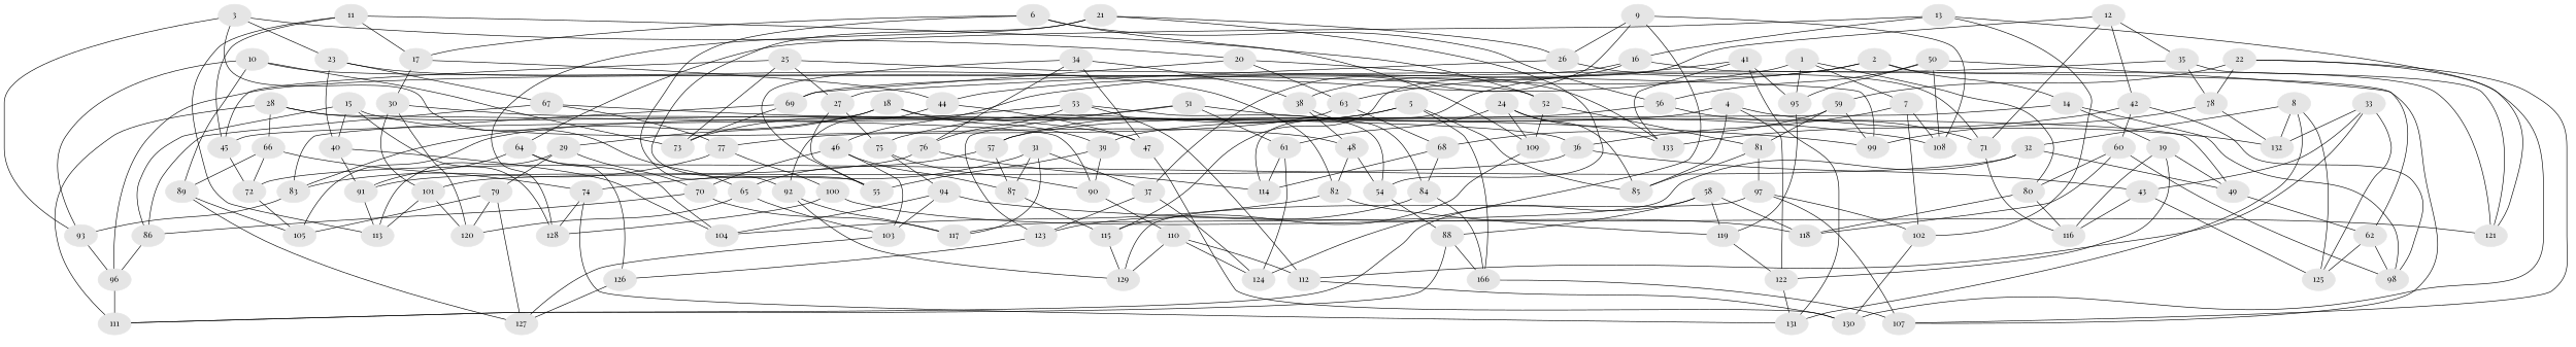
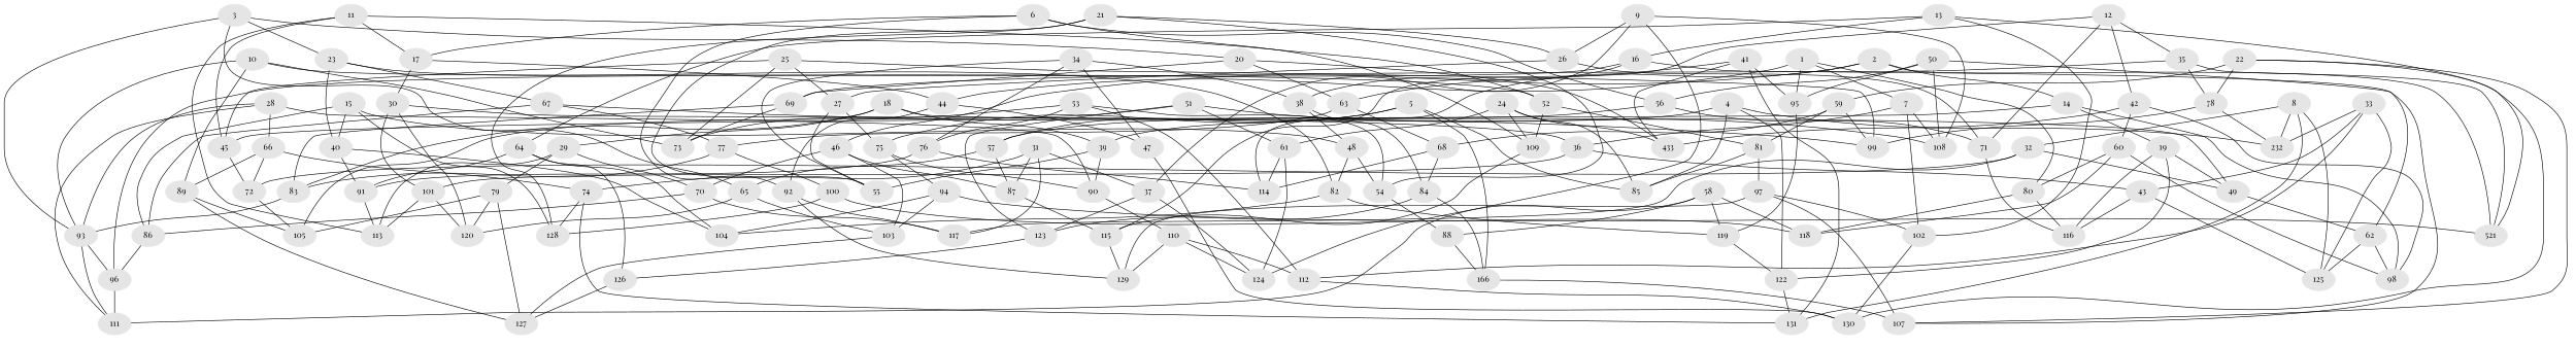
  graph {
    fontname="Playfair Display"
    node [color=gray90 fontname="Playfair Display" style=filled]
    edge [fontname="Playfair Display"]
    1
    7
    44
    80
    95
    36
    102
    108
    92
    47
    116
    118
    119
    2
    14
    46
    114
-   121
+   121 [label=521]
    45
    19
    98
    70
    87
    103
    3
    20
    23
    65
    93
    63
    69
-   133
+   133 [label=433]
    40
    67
    82
    120
    96
    4
    39
    85
    122
-   132
+   132 [label=232]
    55
    90
    131
    5
    57
    75
    n49 [label=166]
    94
    107
    6
    17
    56
    109
    30
    71
    117
    129
    115
    101
    43
    130
    8
    32
    125
    49
    72
    9
    26
    37
    124
    27
    123
    10
    52
    73
    89
    81
    105
    127
    11
    113
    12
    35
    42
    78
    60
    13
    16
    64
    38
    91
    104
    126
    15
    48
    86
    128
    54
    84
    111
    18
    29
    83
    79
    62
    68
    77
    21
    88
    22
    59
    99
    24
    61
    25
    28
    66
    74
    110
    31
    33
    112
    34
    76
    41
    50
    51
    97
    53
    58
    100
    1 -- 7
    1 -- 44
    1 -- 80
    1 -- 95
    7 -- 36
    7 -- 102
    7 -- 108
    44 -- 92
    44 -- 47
    80 -- 116
    80 -- 118
    95 -- 119
    36 -- 101
    36 -- 43
    102 -- 130
    92 -- 117
    92 -- 129
    47 -- 130
    119 -- 122
    2 -- 14
    2 -- 46
    2 -- 114
    2 -- 121
    14 -- 45
    14 -- 19
    14 -- 98
    46 -- 70
    46 -- 87
    46 -- 103
    45 -- 72
    19 -- 116
    19 -- 122
    19 -- 49
    70 -- 117
    70 -- 86
    87 -- 115
    103 -- 127
    3 -- 20
    3 -- 23
    3 -- 65
    3 -- 93
    20 -- 63
    20 -- 69
    20 -- 133
    23 -- 40
    23 -- 67
    23 -- 82
    65 -- 103
    65 -- 120
    93 -- 96
    63 -- 68
    63 -- 77
    69 -- 73
    69 -- 83
    40 -- 91
    40 -- 104
    67 -- 86
    67 -- 77
    67 -- 99
    82 -- 119
    82 -- 104
    96 -- 111
    4 -- 39
    4 -- 85
    4 -- 122
    4 -- 132
    39 -- 55
    39 -- 90
    122 -- 131
    90 -- 110
    5 -- 85
    5 -- 57
    5 -- 75
    5 -- n49
    57 -- 87
    57 -- 65
    75 -- 90
    75 -- 94
    n49 -- 107
    94 -- 121
    94 -- 103
    94 -- 104
    6 -- 92
    6 -- 17
    6 -- 56
    6 -- 109
    17 -- 44
    17 -- 30
    56 -- 57
    56 -- 71
    109 -- 115
    30 -- 36
    30 -- 120
    30 -- 101
    71 -- 116
    115 -- 129
    101 -- 120
    101 -- 113
    43 -- 116
    43 -- 125
    8 -- 132
    8 -- 131
    8 -- 32
    8 -- 125
    32 -- 117
    32 -- 49
    32 -- 72
    49 -- 62
    72 -- 105
    9 -- 108
    9 -- 26
    9 -- 37
    9 -- 124
    26 -- 71
    26 -- 27
    37 -- 124
    37 -- 123
    27 -- 55
    27 -- 75
    123 -- 126
    10 -- 93
    10 -- 52
    10 -- 73
    10 -- 89
    52 -- 109
    52 -- 81
    89 -- 105
    89 -- 127
    81 -- 85
    81 -- 97
    11 -- 45
    11 -- 17
    11 -- 52
    11 -- 113
    12 -- 71
    12 -- 115
    12 -- 35
    12 -- 42
    35 -- 121
    35 -- 69
    35 -- 78
    42 -- 98
    42 -- 133
    42 -- 60
    78 -- 132
    78 -- 99
    60 -- 80
    60 -- 118
    60 -- 98
    13 -- 102
    13 -- 121
    13 -- 16
    13 -- 64
    16 -- 96
    16 -- 107
    16 -- 38
    64 -- 91
    64 -- 104
    64 -- 126
    38 -- 48
    38 -- 84
    91 -- 113
    126 -- 127
    15 -- 40
    15 -- 48
    15 -- 86
    15 -- 128
    48 -- 82
    48 -- 54
    86 -- 96
    54 -- 88
    84 -- n49
    84 -- 123
    18 -- 39
    18 -- 49
    18 -- 29
    18 -- 83
    29 -- 70
    29 -- 113
    29 -- 79
    83 -- 93
    79 -- 120
    79 -- 105
    79 -- 127
    62 -- 98
    62 -- 125
    68 -- 114
    68 -- 84
    77 -- 83
    77 -- 100
    21 -- 55
    21 -- 26
    21 -- 128
    21 -- 54
    88 -- n49
-   88 -- 111
+   93 -- 111
    22 -- 107
    22 -- 130
    22 -- 78
    22 -- 59
    59 -- 81
    59 -- 68
    59 -- 99
    24 -- 133
    24 -- 85
    24 -- 109
    24 -- 61
    61 -- 114
    61 -- 124
    25 -- 45
    25 -- 27
    25 -- 73
    25 -- 99
-   28 -- 47
+   28 -- 93
    28 -- 90
    28 -- 111
    28 -- 66
    66 -- 72
    66 -- 89
    66 -- 74
    74 -- 131
    74 -- 128
    110 -- 129
    110 -- 124
    110 -- 112
    31 -- 87
    31 -- 117
    31 -- 37
    31 -- 74
    33 -- 132
    33 -- 43
    33 -- 125
    33 -- 112
    112 -- 130
    34 -- 47
    34 -- 55
    34 -- 38
    34 -- 76
    76 -- 114
    76 -- 91
    41 -- 95
    41 -- 63
    41 -- 133
    41 -- 131
    50 -- 95
    50 -- 108
    50 -- 56
    50 -- 62
    51 -- 108
    51 -- 123
    51 -- 105
    51 -- 61
    97 -- 102
    97 -- 107
    97 -- 129
    53 -- 73
    53 -- 54
    53 -- 112
    53 -- 76
    58 -- 118
    58 -- 119
    58 -- 111
    58 -- 88
    100 -- 118
    100 -- 128
  }
